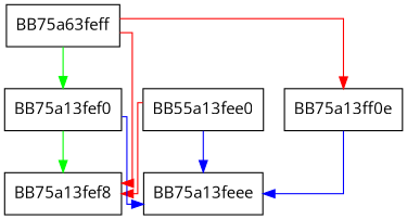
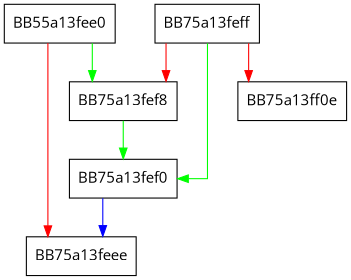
  digraph {
    fontname="Open Sans"
    splines=ortho
    node [fontname="Open Sans" shape=box]
    edge [color=green fontname="Open Sans"]
    n1 [label=BB55a13fee0]
    BB75a13fef8
    BB75a13feee
    BB75a13fef0
-   BB75a13feff [label=BB75a63feff]
+   BB75a13feff
    BB75a13ff0e
-   n1 -> BB75a13fef8 [color=red]
-   n1 -> BB75a13feee [color=blue]
-   BB75a13fef0 -> BB75a13fef8
+   n1 -> BB75a13fef8
+   n1 -> BB75a13feee [color=red]
+   BB75a13fef8 -> BB75a13fef0
    BB75a13fef0 -> BB75a13feee [color=blue]
    BB75a13feff -> BB75a13fef8 [color=red]
    BB75a13feff -> BB75a13fef0
    BB75a13feff -> BB75a13ff0e [color=red]
-   BB75a13ff0e -> BB75a13feee [color=blue]
  }
